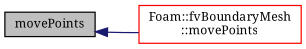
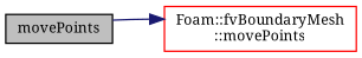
  digraph {
    rankdir=LR
    fontname="Noto Serif"
    node [fontname="Noto Serif" fontsize=10 shape=record]
    n1 [color=black fillcolor=grey75 fontcolor=black height=0.2 label=movePoints style=filled width=0.4]
    n2 [color=red height=0.2 label="Foam::fvBoundaryMesh\l::movePoints" width=0.4]
-   n1 -> n2 [color=midnightblue dir=back fontname="Noto Serif" fontsize=10 labelfontname=Helvetica labelfontsize=10 style=solid]
+   n2 -> n1 [color=midnightblue dir=back fontname="Noto Serif" fontsize=10 labelfontname=Helvetica labelfontsize=10 style=solid]
  }
